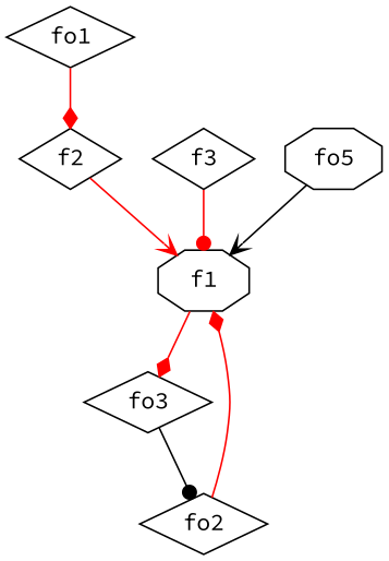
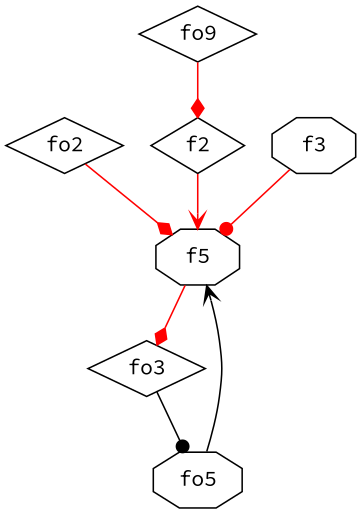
  strict digraph {
    fontname="Source Code Pro"
    node [fontname="Source Code Pro" shape=diamond]
    edge [arrowhead=diamond color=red fontname="Source Code Pro" weight=2]
-   f1 [shape=octagon]
+   f1 [shape=octagon label=f5]
    fo3
    fo2
    f2
-   f3
-   fo1
+   f3 [shape=octagon]
+   fo1 [label=fo9]
    n7 [label=fo5 shape=octagon]
    f1 -> fo3
-   fo3 -> fo2 [arrowhead=dot color=black]
+   fo3 -> n7 [arrowhead=dot color=black]
    fo2 -> f1
    f2 -> f1 [arrowhead=vee]
    f3 -> f1 [arrowhead=dot]
    fo1 -> f2
    n7 -> f1 [arrowhead=vee color=black]
  }
